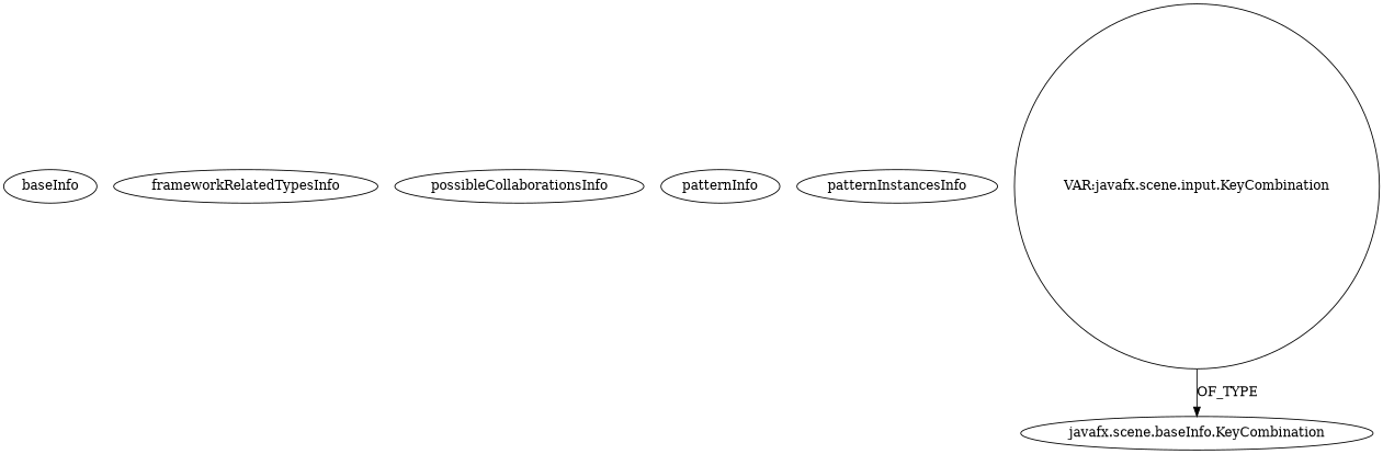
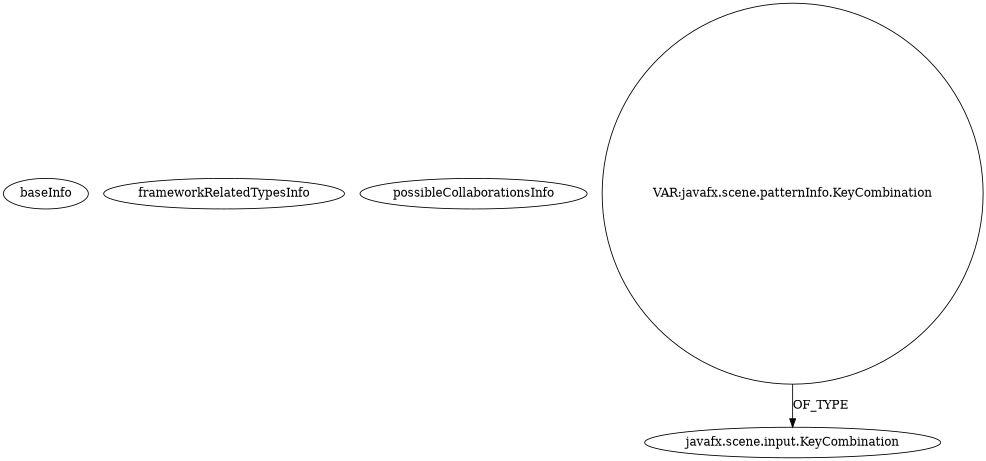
  digraph {
    baseInfo [category=pattern graphId=2362 isAnonymous=false possibleRelation=false]
    frameworkRelatedTypesInfo
    possibleCollaborationsInfo
-   patternInfo [frequency=7.0 patternRootClient=null]
-   patternInstancesInfo [0="svadlamudi-GaussJordanElimination~/svadlamudi-GaussJordanElimination/GaussJordanElimination-master/src/gauss/jordan/elimination/MainController.java~MainController~4396" 1="svadlamudi-GaussJordanElimination~/svadlamudi-GaussJordanElimination/GaussJordanElimination-master/src/gauss/jordan/elimination/EditingTableCell.java~EditingTableCell~4374" 2="svadlamudi-GaussJordanElimination~/svadlamudi-GaussJordanElimination/GaussJordanElimination-master/src/gauss/jordan/elimination/MainController.java~void initialize(java.net.URL,java.util.ResourceBundle)~4398" 3="svadlamudi-GaussJordanElimination~/svadlamudi-GaussJordanElimination/GaussJordanElimination-master/src/gauss/jordan/elimination/EditingTableCell.java~void createTextField()~4378"]
-   n6 [isFrameworkType=false label="javafx.scene.baseInfo.KeyCombination" vertexType=FRAMEWORK_CLASS_TYPE]
-   n7 [isFrameworkType=false label="VAR:javafx.scene.input.KeyCombination" shape=circle vertexType=VARIABLE_EXPRESION]
+   n6 [isFrameworkType=false label="javafx.scene.input.KeyCombination" vertexType=FRAMEWORK_CLASS_TYPE]
+   n7 [isFrameworkType=false label="VAR:javafx.scene.patternInfo.KeyCombination" shape=circle vertexType=VARIABLE_EXPRESION]
    n7 -> n6 [label=OF_TYPE]
  }
